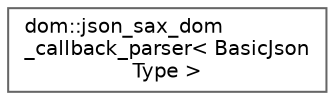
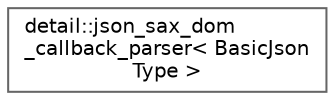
  digraph {
    rankdir=LR
-   n1 [color=grey40 fillcolor=white fontname=Helvetica fontsize=10 height=0.2 label="dom::json_sax_dom\l_callback_parser\< BasicJson\lType \>" shape=box style=filled width=0.4]
+   n1 [color=grey40 fillcolor=white fontname=Helvetica fontsize=10 height=0.2 label="detail::json_sax_dom\l_callback_parser\< BasicJson\lType \>" shape=box style=filled width=0.4]
  }
